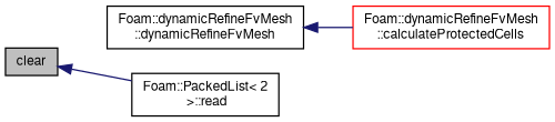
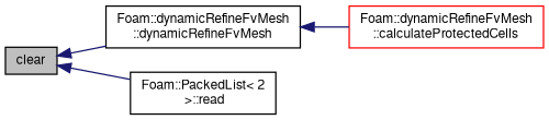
  digraph {
    rankdir=LR
    node [color=black fontname=FreeSans fontsize=10 shape=record]
    edge [color=midnightblue dir=back fontname=FreeSans fontsize=10 labelfontname=FreeSans labelfontsize=10 style=solid]
    n1 [fillcolor=grey75 fontcolor=black height=0.2 label=clear style=filled width=0.4]
    n2 [height=0.2 label="Foam::dynamicRefineFvMesh\l::dynamicRefineFvMesh" width=0.4]
    n3 [height=0.2 label="Foam::PackedList\< 2\l \>::read" width=0.4]
    n4 [color=red height=0.2 label="Foam::dynamicRefineFvMesh\l::calculateProtectedCells" width=0.4]
+   n1 -> n2
    n1 -> n3
    n2 -> n4
  }
